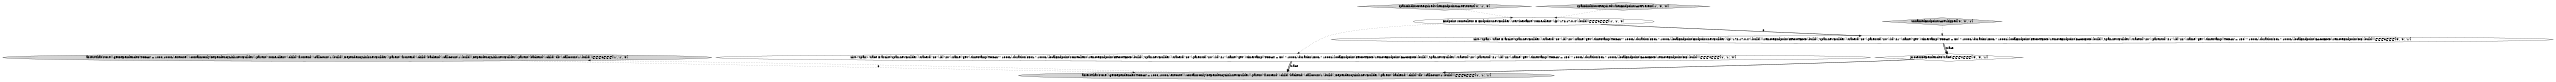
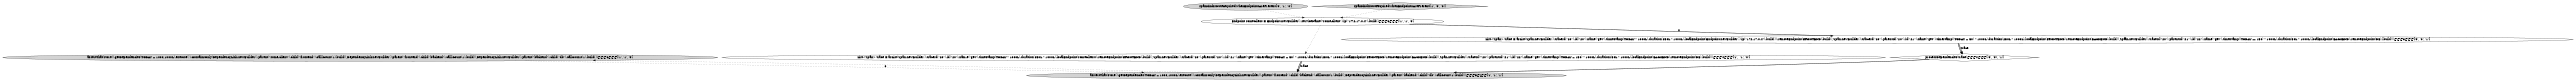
  digraph {
    node [fillcolor=lightgray shape=ellipse style=filled]
    edge [style=dotted]
    n1 [label="assertThat(store().getDependencies(TODAY + 1000,1000L).execute()).containsOnly(DependencyLink.newBuilder().parent(\"some-client\").child(\"frontend\").callCount(1).build(),DependencyLink.newBuilder().parent(\"frontend\").child(\"backend\").callCount(1).build(),DependencyLink.newBuilder().parent(\"backend\").child(\"db\").callCount(1).build())@@@6@@@['1', '1', '0']"]
    n2 [label="assertThat(store().getDependencies(TODAY + 1000,1000L).execute()).containsOnly(DependencyLink.newBuilder().parent(\"frontend\").child(\"backend\").callCount(1).build(),DependencyLink.newBuilder().parent(\"backend\").child(\"db\").callCount(1).build())@@@5@@@['1', '1', '1']"]
    n3 [fillcolor=white label="processDependencies(trace)@@@4@@@['0', '0', '1']" shape=diamond]
    n4 [fillcolor=white label="List<Span> trace = asList(Span.newBuilder().traceId(\"20\").id(\"20\").name(\"get\").timestamp(TODAY * 1000L).duration(350L * 1000L).localEndpoint(someClient).remoteEndpoint(FRONTEND).build(),Span.newBuilder().traceId(\"20\").parentId(\"20\").id(\"21\").name(\"get\").timestamp((TODAY + 50) * 1000L).duration(250L * 1000L).localEndpoint(FRONTEND).remoteEndpoint(BACKEND).build(),Span.newBuilder().traceId(\"20\").parentId(\"21\").id(\"22\").name(\"get\").timestamp((TODAY + 150) * 1000L).duration(50L * 1000L).localEndpoint(BACKEND).remoteEndpoint(DB).build())@@@4@@@['1', '1', '0']"]
    n5 [fillcolor=white label="List<Span> trace = asList(Span.newBuilder().traceId(\"20\").id(\"20\").name(\"get\").timestamp(TODAY * 1000L).duration(350L * 1000L).localEndpoint(Endpoint.newBuilder().ip(\"172.17.0.4\").build()).remoteEndpoint(FRONTEND).build(),Span.newBuilder().traceId(\"20\").parentId(\"20\").id(\"21\").name(\"get\").timestamp((TODAY + 50) * 1000L).duration(250L * 1000L).localEndpoint(FRONTEND).remoteEndpoint(BACKEND).build(),Span.newBuilder().traceId(\"20\").parentId(\"21\").id(\"22\").name(\"get\").timestamp((TODAY + 150) * 1000L).duration(50L * 1000L).localEndpoint(BACKEND).remoteEndpoint(DB).build())@@@3@@@['0', '0', '1']"]
-   n6 [label="spanKindIsNotRequiredWhenEndpointsArePresent['0', '1', '0']" shape=diamond]
+   n6 [label="spanKindIsNotRequiredWhenEndpointsArePresent['0', '1', '0']"]
    n7 [fillcolor=white label="Endpoint someClient = Endpoint.newBuilder().serviceName(\"some-client\").ip(\"172.17.0.4\").build()@@@3@@@['1', '1', '0']"]
    n8 [label="spanKindIsNotRequiredWhenEndpointsArePresent['1', '0', '0']" shape=diamond]
-   n9 [label="unnamedEndpointsAreSkipped['0', '0', '1']" shape=diamond]
    n1 -> n2 [label=0]
    n2 -> n1
    n3 -> n2 [style=bold]
    n4 -> n2 [style=bold]
    n4 -> n2 [label=trace style=bold]
    n5 -> n3 [style=bold]
    n5 -> n3 [label=trace style=bold]
    n6 -> n7
    n7 -> n4
    n7 -> n5 [label=0 style=bold]
    n8 -> n7
-   n9 -> n5
  }
